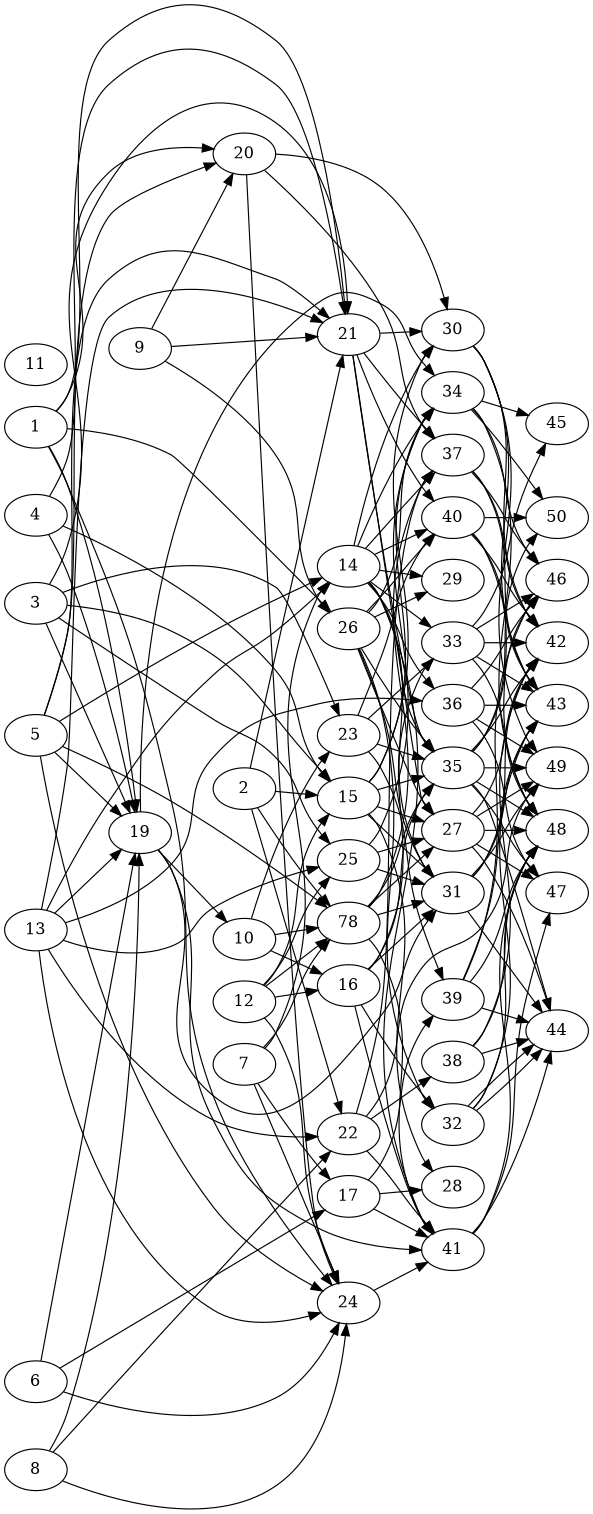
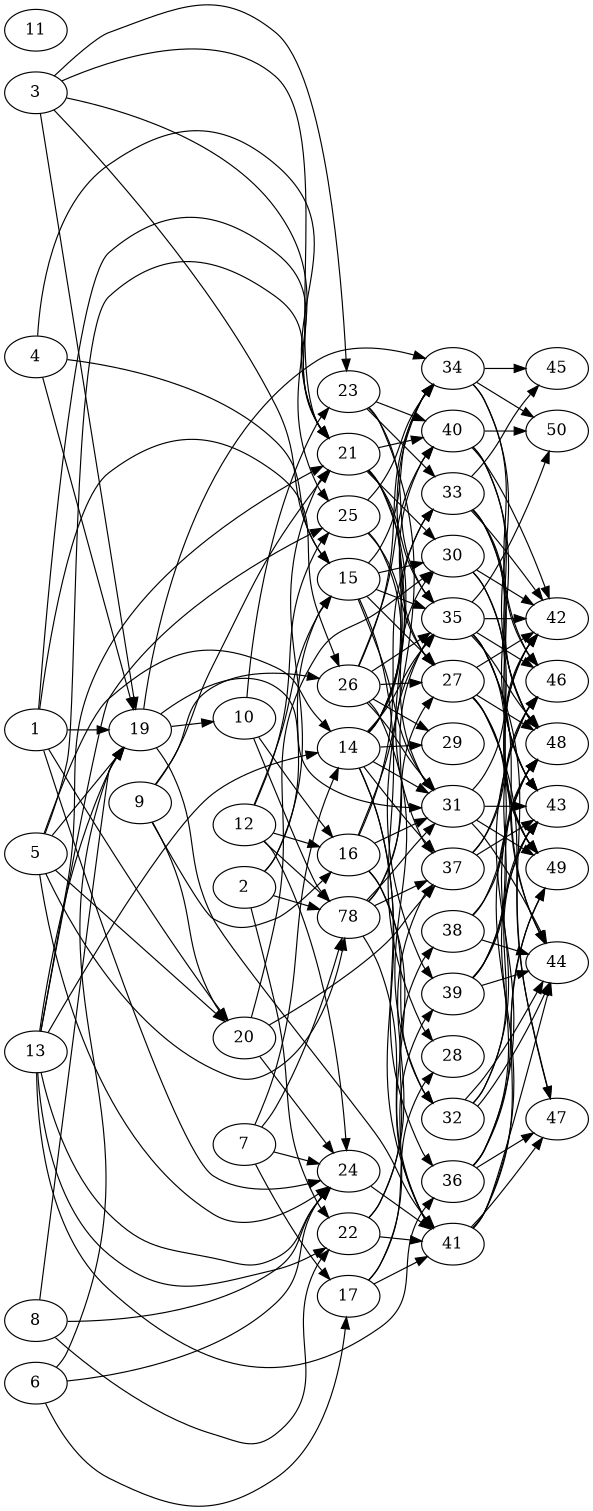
  digraph {
    rankdir=LR
    node [alpha=0.12]
    1 [alpha=0.01 expect_size=31137792]
    19 [alpha=0.03 expect_size=49278976]
    20 [alpha=0.16 expect_size=6866944]
    21 [alpha=0.19 expect_size=47863808]
    24 [alpha=0.15 expect_size=24914944]
    26 [alpha=0.04 expect_size=12964864]
    31 [alpha=0.18 expect_size=11823104]
    34 [alpha=0.03 expect_size=27040768]
    41 [alpha=0.11 expect_size=11472896]
    10 [alpha=0.17 expect_size=12798976]
    30 [alpha=0.10 expect_size=22273024]
    37 [alpha=0.10 expect_size=50240512]
    35 [alpha=0.03 expect_size=16405504]
    40 [alpha=0.02 expect_size=35830784]
    27 [alpha=0.15 expect_size=9883648]
    29 [alpha=0.15 expect_size=15633408]
    32 [alpha=0.02 expect_size=10178560]
    42 [alpha=0.00 expect_size=6837248]
    49 [alpha=0.05 expect_size=39477248]
    43 [alpha=0.09 expect_size=10814464]
    44 [alpha=0.06 expect_size=40287232]
    48 [alpha=0.01 expect_size=35502080]
    45 [alpha=0.08 expect_size=48253952]
    46 [alpha=0.14 expect_size=7960576]
    50 [alpha=0.17 expect_size=19715072]
    47 [alpha=0.01 expect_size=10939392]
    2 [expect_size=26891264]
    15 [alpha=0.18 expect_size=25672704]
    n29 [expect_size=10256384 label=78]
    22 [expect_size=6948864]
    28 [alpha=0.04 expect_size=34550784]
    38 [alpha=0.02 expect_size=37758976]
    36 [alpha=0.01 expect_size=41541632]
    3 [alpha=0.13 expect_size=28399616]
    23 [alpha=0.15 expect_size=50800640]
    25 [alpha=0.11 expect_size=17336320]
    33 [expect_size=38988800]
    39 [expect_size=47111168]
    4 [alpha=0.09 expect_size=47315968]
    5 [alpha=0.10 expect_size=39699456]
    14 [alpha=0.17 expect_size=5426176]
    6 [expect_size=47406080]
    17 [alpha=0.10 expect_size=30739456]
    7 [alpha=0.11 expect_size=47684608]
    8 [alpha=0.17 expect_size=48257024]
    9 [alpha=0.02 expect_size=9961472]
    16 [alpha=0.19 expect_size=49590272]
    11 [alpha=0.03 expect_size=38040576]
    12 [alpha=0.19 expect_size=41319424]
    13 [alpha=0.09 expect_size=22125568]
    1 -> 19
    1 -> 20
    1 -> 21
    1 -> 24
    1 -> 26
    19 -> 31
    19 -> 34
    19 -> 41
    19 -> 10
    20 -> 24
    20 -> 30
    20 -> 37
    21 -> 30
    21 -> 37
    21 -> 35
    21 -> 40
    21 -> 27
    24 -> 41
    26 -> 31
    26 -> 34
    26 -> 35
    26 -> 40
    26 -> 27
    26 -> 29
    26 -> 32
    31 -> 42
    31 -> 49
    31 -> 43
    31 -> 44
    34 -> 48
    34 -> 45
    34 -> 46
    34 -> 50
-   22 -> 49
+   41 -> 49
    41 -> 44
    41 -> 48
    41 -> 47
    10 -> n29
    10 -> 23
    10 -> 16
    30 -> 42
    30 -> 49
    30 -> 43
    37 -> 42
    37 -> 43
    37 -> 46
    35 -> 42
    35 -> 49
    35 -> 44
    35 -> 48
    35 -> 46
    35 -> 50
    35 -> 47
    40 -> 42
    40 -> 43
    40 -> 48
    40 -> 50
    27 -> 42
    27 -> 49
    27 -> 44
    27 -> 48
    27 -> 47
    32 -> 43
    32 -> 44
    32 -> 44
    32 -> 48
    2 -> 21
    2 -> 15
    2 -> n29
    2 -> 22
    15 -> 31
    15 -> 34
    15 -> 30
    15 -> 35
    15 -> 27
    15 -> 28
    n29 -> 31
    n29 -> 41
    n29 -> 37
    n29 -> 35
    n29 -> 27
    22 -> 41
    22 -> 37
    22 -> 38
    38 -> 42
    38 -> 44
    38 -> 48
    36 -> 49
    36 -> 43
    36 -> 46
    36 -> 47
    3 -> 19
    3 -> 21
    3 -> 15
    3 -> 23
    3 -> 25
    23 -> 35
    23 -> 40
    23 -> 33
    23 -> 39
    25 -> 31
    25 -> 34
    25 -> 27
    33 -> 42
    33 -> 43
    33 -> 48
    33 -> 45
    33 -> 46
    39 -> 43
    39 -> 44
    39 -> 48
    39 -> 46
    4 -> 19
    4 -> 21
    4 -> 15
    5 -> 19
    5 -> 20
    5 -> 21
    5 -> 24
    5 -> n29
    5 -> 14
    14 -> 31
    14 -> 34
    14 -> 41
    14 -> 30
    14 -> 37
    14 -> 35
    14 -> 40
    14 -> 29
    14 -> 36
    14 -> 33
    6 -> 19
    6 -> 24
    6 -> 17
    17 -> 41
    17 -> 28
    17 -> 39
    7 -> 24
    7 -> n29
    7 -> 14
    7 -> 17
    8 -> 19
    8 -> 24
    8 -> 22
    9 -> 20
    9 -> 21
    9 -> 26
+   9 -> 16
    16 -> 31
    16 -> 41
    16 -> 35
    16 -> 32
    16 -> 33
    12 -> 24
    12 -> 15
    12 -> n29
    12 -> 25
    12 -> 16
    13 -> 19
    13 -> 21
    13 -> 24
    13 -> 22
    13 -> 36
    13 -> 25
    13 -> 14
  }
